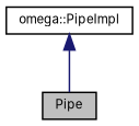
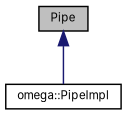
  digraph {
    fontname=Inter
    node [color=black fontname=Inter fontsize=8 shape=record]
    n1 [fillcolor=grey75 fontcolor=black height=0.2 label=Pipe style=filled width=0.4]
    n2 [height=0.2 label="omega::PipeImpl" width=0.4]
-   n2 -> n1 [color=midnightblue dir=back fontname=Inter fontsize=8 labelfontname="FreeSans.ttf" labelfontsize=8 style=solid]
+   n1 -> n2 [color=midnightblue dir=back fontname=Inter fontsize=8 labelfontname="FreeSans.ttf" labelfontsize=8 style=solid]
  }
